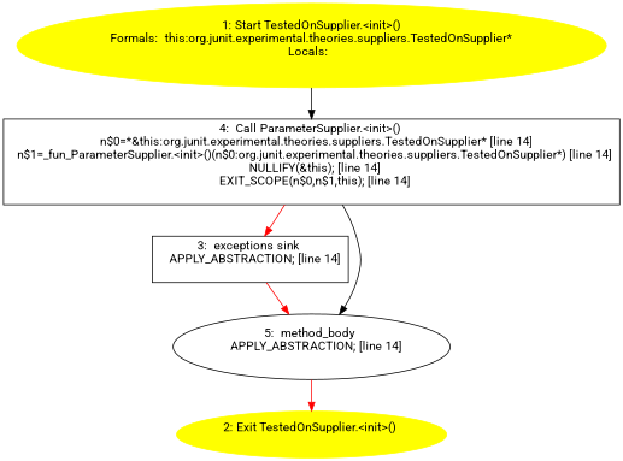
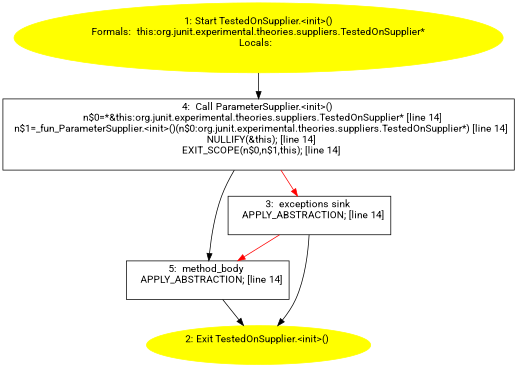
  digraph {
    fontname=Roboto
    node [fontname=Roboto shape=box]
    edge [fontname=Roboto]
    n1 [color=yellow label="1: Start TestedOnSupplier.<init>()\nFormals:  this:org.junit.experimental.theories.suppliers.TestedOnSupplier*\nLocals:  \n  " style=filled shape=""]
    n2 [label="4:  Call ParameterSupplier.<init>() \n   n$0=*&this:org.junit.experimental.theories.suppliers.TestedOnSupplier* [line 14]\n  n$1=_fun_ParameterSupplier.<init>()(n$0:org.junit.experimental.theories.suppliers.TestedOnSupplier*) [line 14]\n  NULLIFY(&this); [line 14]\n  EXIT_SCOPE(n$0,n$1,this); [line 14]\n "]
    n3 [label="3:  exceptions sink \n   APPLY_ABSTRACTION; [line 14]\n "]
-   n4 [label="5:  method_body \n   APPLY_ABSTRACTION; [line 14]\n " shape=ellipse]
+   n4 [label="5:  method_body \n   APPLY_ABSTRACTION; [line 14]\n "]
    n5 [color=yellow label="2: Exit TestedOnSupplier.<init>() \n  " style=filled shape=""]
    n1 -> n2
    n2 -> n3 [color=red]
    n2 -> n4
    n3 -> n4 [color=red]
-   n4 -> n5 [color=red]
+   n3 -> n5
+   n4 -> n5
  }
